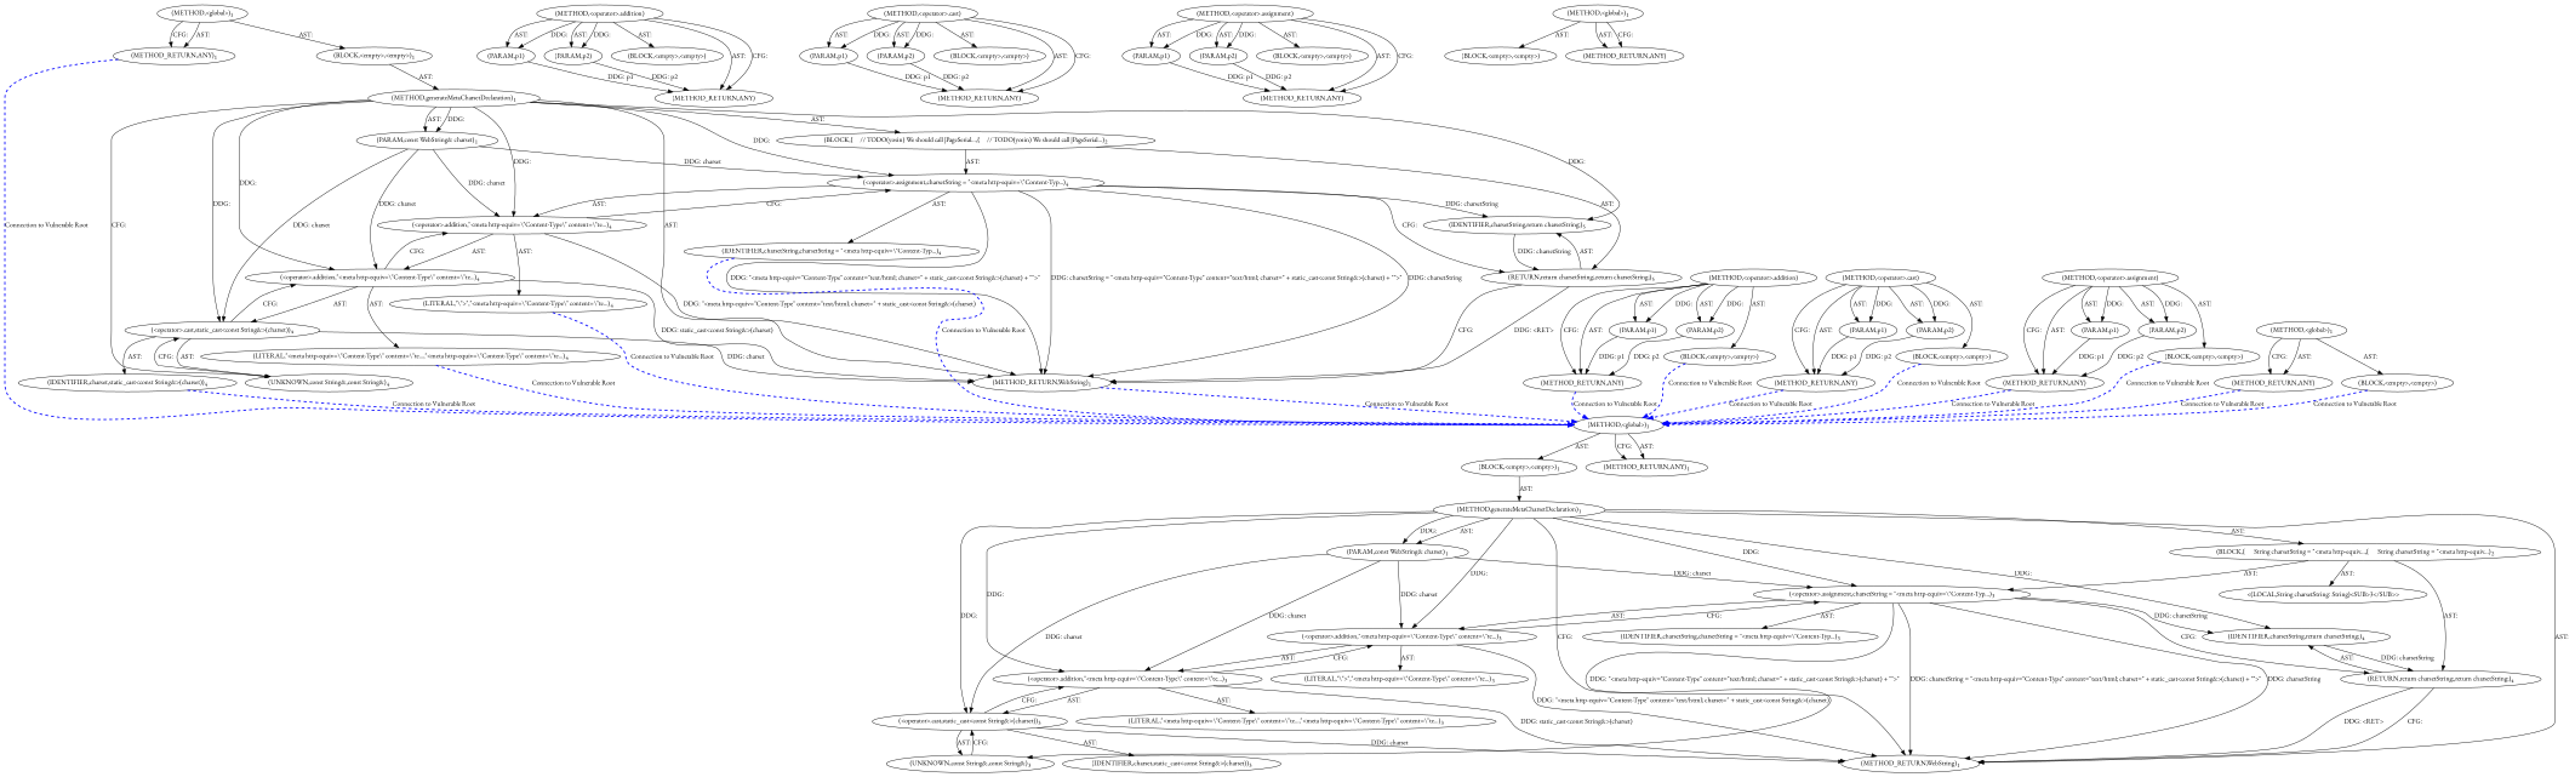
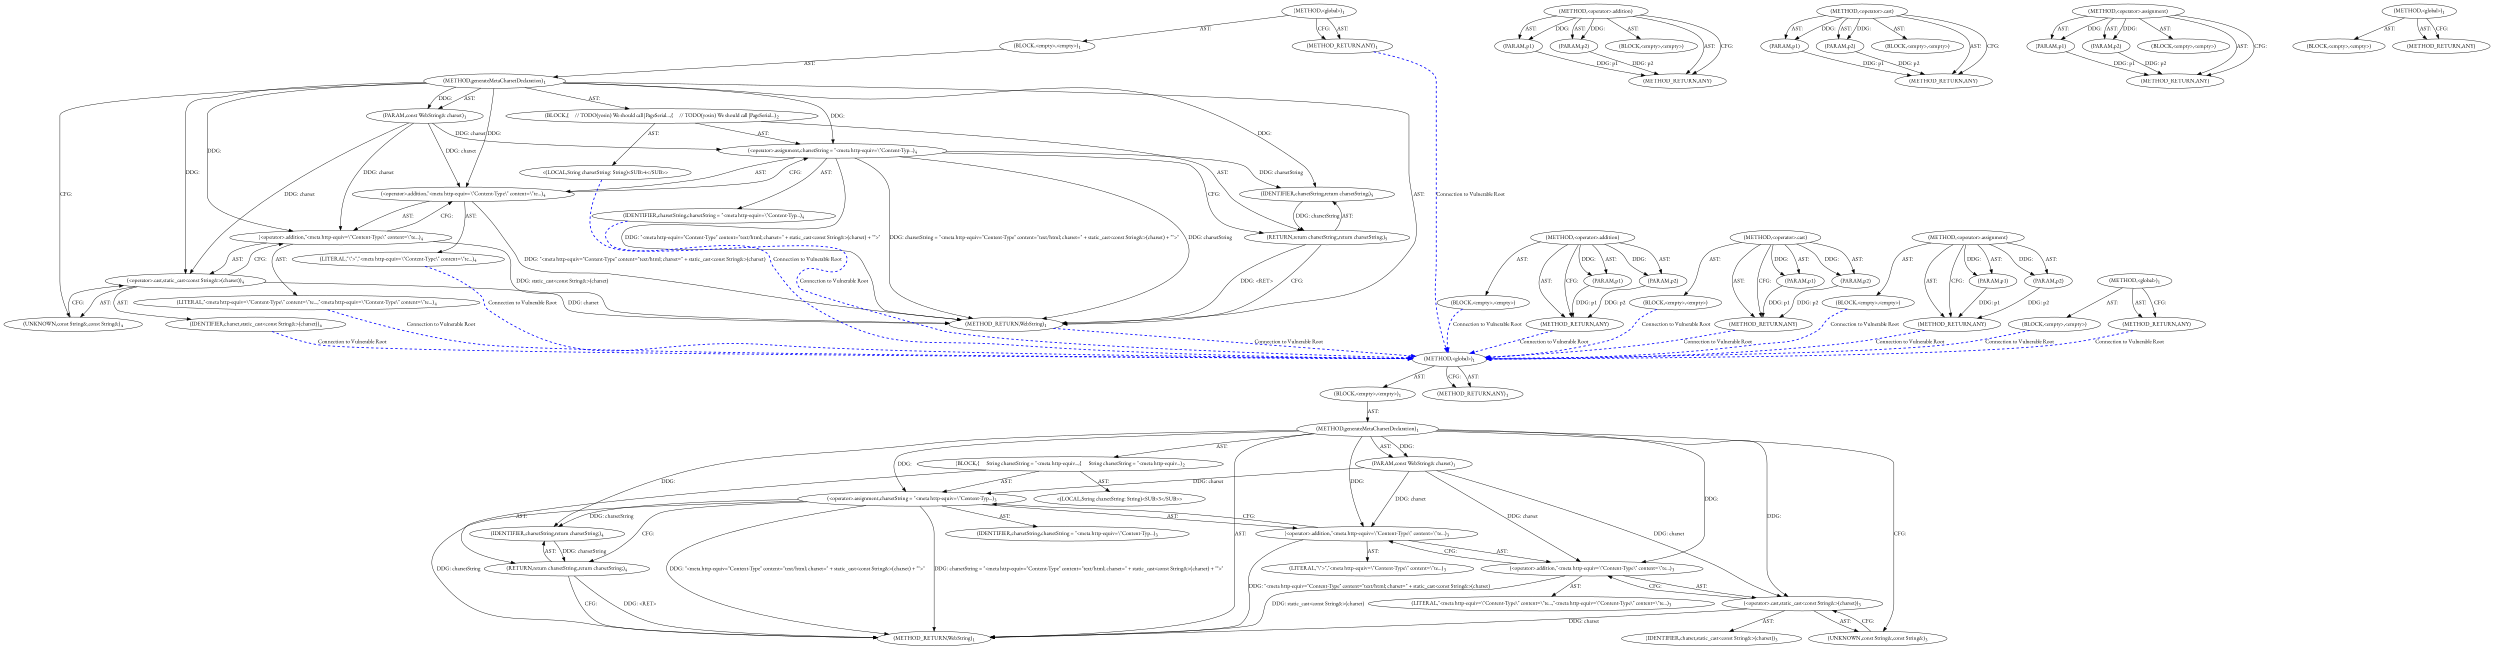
  digraph {
    fontname="EB Garamond"
    node [fontname="EB Garamond"]
    edge [fontname="EB Garamond"]
    n1 [label=<(METHOD,&lt;global&gt;)<SUB>1</SUB>>]
    n2 [label=<(BLOCK,&lt;empty&gt;,&lt;empty&gt;)<SUB>1</SUB>>]
    n3 [label=<(METHOD_RETURN,ANY)<SUB>1</SUB>>]
    n4 [label=<(METHOD,generateMetaCharsetDeclaration)<SUB>1</SUB>>]
    n5 [label=<(PARAM,const WebString&amp; charset)<SUB>1</SUB>>]
    n6 [label=<(BLOCK,{      String charsetString = &quot;&lt;meta http-equiv...,{      String charsetString = &quot;&lt;meta http-equiv...)<SUB>2</SUB>>]
    n7 [label=<(&lt;operator&gt;.assignment,charsetString = &quot;&lt;meta http-equiv=\&quot;Content-Typ...)<SUB>3</SUB>>]
    n8 [label=<(&lt;operator&gt;.addition,&quot;&lt;meta http-equiv=\&quot;Content-Type\&quot; content=\&quot;te...)<SUB>3</SUB>>]
    n9 [label=<(&lt;operator&gt;.addition,&quot;&lt;meta http-equiv=\&quot;Content-Type\&quot; content=\&quot;te...)<SUB>3</SUB>>]
    n10 [label=<(&lt;operator&gt;.cast,static_cast&lt;const String&amp;&gt;(charset))<SUB>3</SUB>>]
    n11 [label=<(UNKNOWN,const String&amp;,const String&amp;)<SUB>3</SUB>>]
    n12 [label=<(IDENTIFIER,charsetString,return charsetString;)<SUB>4</SUB>>]
    n13 [label=<(METHOD_RETURN,WebString)<SUB>1</SUB>>]
    n14 [label="<(LOCAL,String charsetString: String)<SUB>3</SUB>>"]
    n15 [label=<(RETURN,return charsetString;,return charsetString;)<SUB>4</SUB>>]
    n16 [label=<(IDENTIFIER,charsetString,charsetString = &quot;&lt;meta http-equiv=\&quot;Content-Typ...)<SUB>3</SUB>>]
    n17 [label=<(LITERAL,&quot;\&quot;&gt;&quot;,&quot;&lt;meta http-equiv=\&quot;Content-Type\&quot; content=\&quot;te...)<SUB>3</SUB>>]
    n18 [label=<(LITERAL,&quot;&lt;meta http-equiv=\&quot;Content-Type\&quot; content=\&quot;te...,&quot;&lt;meta http-equiv=\&quot;Content-Type\&quot; content=\&quot;te...)<SUB>3</SUB>>]
    n19 [label=<(IDENTIFIER,charset,static_cast&lt;const String&amp;&gt;(charset))<SUB>3</SUB>>]
    n20 [label=<(METHOD,&lt;operator&gt;.addition)>]
    n21 [label=<(PARAM,p1)>]
    n22 [label=<(PARAM,p2)>]
    n23 [label=<(BLOCK,&lt;empty&gt;,&lt;empty&gt;)>]
    n24 [label=<(METHOD_RETURN,ANY)>]
    n25 [label=<(METHOD,&lt;operator&gt;.cast)>]
    n26 [label=<(PARAM,p1)>]
    n27 [label=<(PARAM,p2)>]
    n28 [label=<(BLOCK,&lt;empty&gt;,&lt;empty&gt;)>]
    n29 [label=<(METHOD_RETURN,ANY)>]
    n30 [label=<(METHOD,&lt;operator&gt;.assignment)>]
    n31 [label=<(PARAM,p1)>]
    n32 [label=<(PARAM,p2)>]
    n33 [label=<(BLOCK,&lt;empty&gt;,&lt;empty&gt;)>]
    n34 [label=<(METHOD_RETURN,ANY)>]
    n35 [label=<(METHOD,&lt;global&gt;)<SUB>1</SUB>>]
    n36 [label=<(BLOCK,&lt;empty&gt;,&lt;empty&gt;)>]
    n37 [label=<(METHOD_RETURN,ANY)>]
    n38 [label=<(METHOD,&lt;global&gt;)<SUB>1</SUB>>]
    n39 [label=<(BLOCK,&lt;empty&gt;,&lt;empty&gt;)<SUB>1</SUB>>]
    n40 [label=<(METHOD_RETURN,ANY)<SUB>1</SUB>>]
    n41 [label=<(METHOD,generateMetaCharsetDeclaration)<SUB>1</SUB>>]
    n42 [label=<(PARAM,const WebString&amp; charset)<SUB>1</SUB>>]
    n43 [label=<(BLOCK,{     // TODO(yosin) We should call |PageSerial...,{     // TODO(yosin) We should call |PageSerial...)<SUB>2</SUB>>]
    n44 [label=<(&lt;operator&gt;.assignment,charsetString = &quot;&lt;meta http-equiv=\&quot;Content-Typ...)<SUB>4</SUB>>]
    n45 [label=<(&lt;operator&gt;.addition,&quot;&lt;meta http-equiv=\&quot;Content-Type\&quot; content=\&quot;te...)<SUB>4</SUB>>]
    n46 [label=<(&lt;operator&gt;.addition,&quot;&lt;meta http-equiv=\&quot;Content-Type\&quot; content=\&quot;te...)<SUB>4</SUB>>]
    n47 [label=<(&lt;operator&gt;.cast,static_cast&lt;const String&amp;&gt;(charset))<SUB>4</SUB>>]
    n48 [label=<(UNKNOWN,const String&amp;,const String&amp;)<SUB>4</SUB>>]
    n49 [label=<(IDENTIFIER,charsetString,return charsetString;)<SUB>5</SUB>>]
    n50 [label=<(METHOD_RETURN,WebString)<SUB>1</SUB>>]
+   n51 [label="<(LOCAL,String charsetString: String)<SUB>4</SUB>>"]
    n52 [label=<(RETURN,return charsetString;,return charsetString;)<SUB>5</SUB>>]
    n53 [label=<(IDENTIFIER,charsetString,charsetString = &quot;&lt;meta http-equiv=\&quot;Content-Typ...)<SUB>4</SUB>>]
    n54 [label=<(LITERAL,&quot;\&quot;&gt;&quot;,&quot;&lt;meta http-equiv=\&quot;Content-Type\&quot; content=\&quot;te...)<SUB>4</SUB>>]
    n55 [label=<(LITERAL,&quot;&lt;meta http-equiv=\&quot;Content-Type\&quot; content=\&quot;te...,&quot;&lt;meta http-equiv=\&quot;Content-Type\&quot; content=\&quot;te...)<SUB>4</SUB>>]
    n56 [label=<(IDENTIFIER,charset,static_cast&lt;const String&amp;&gt;(charset))<SUB>4</SUB>>]
    n57 [label=<(METHOD,&lt;operator&gt;.addition)>]
    n58 [label=<(PARAM,p1)>]
    n59 [label=<(PARAM,p2)>]
    n60 [label=<(BLOCK,&lt;empty&gt;,&lt;empty&gt;)>]
    n61 [label=<(METHOD_RETURN,ANY)>]
    n62 [label=<(METHOD,&lt;operator&gt;.cast)>]
    n63 [label=<(PARAM,p1)>]
    n64 [label=<(PARAM,p2)>]
    n65 [label=<(BLOCK,&lt;empty&gt;,&lt;empty&gt;)>]
    n66 [label=<(METHOD_RETURN,ANY)>]
    n67 [label=<(METHOD,&lt;operator&gt;.assignment)>]
    n68 [label=<(PARAM,p1)>]
    n69 [label=<(PARAM,p2)>]
    n70 [label=<(BLOCK,&lt;empty&gt;,&lt;empty&gt;)>]
    n71 [label=<(METHOD_RETURN,ANY)>]
    n72 [label=<(METHOD,&lt;global&gt;)<SUB>1</SUB>>]
    n73 [label=<(BLOCK,&lt;empty&gt;,&lt;empty&gt;)>]
    n74 [label=<(METHOD_RETURN,ANY)>]
    n1 -> n2 [label="AST: "]
    n1 -> n3 [label="AST: "]
    n1 -> n3 [label="CFG: "]
    n2 -> n4 [label="AST: "]
    n4 -> n5 [label="AST: "]
    n4 -> n5 [label="DDG: "]
    n4 -> n6 [label="AST: "]
    n4 -> n7 [label="DDG: "]
    n4 -> n8 [label="DDG: "]
    n4 -> n9 [label="DDG: "]
    n4 -> n10 [label="DDG: "]
    n4 -> n11 [label="CFG: "]
    n4 -> n12 [label="DDG: "]
    n4 -> n13 [label="AST: "]
    n5 -> n7 [label="DDG: charset"]
    n5 -> n8 [label="DDG: charset"]
    n5 -> n9 [label="DDG: charset"]
    n5 -> n10 [label="DDG: charset"]
    n6 -> n7 [label="AST: "]
    n6 -> n14 [label="AST: "]
    n6 -> n15 [label="AST: "]
    n7 -> n8 [label="AST: "]
    n7 -> n12 [label="DDG: charsetString"]
    n7 -> n13 [label="DDG: charsetString"]
    n7 -> n13 [label="DDG: &quot;&lt;meta http-equiv=\&quot;Content-Type\&quot; content=\&quot;text/html; charset=&quot; + static_cast&lt;const String&amp;&gt;(charset) + &quot;\&quot;&gt;&quot;"]
    n7 -> n13 [label="DDG: charsetString = &quot;&lt;meta http-equiv=\&quot;Content-Type\&quot; content=\&quot;text/html; charset=&quot; + static_cast&lt;const String&amp;&gt;(charset) + &quot;\&quot;&gt;&quot;"]
    n7 -> n15 [label="CFG: "]
    n7 -> n16 [label="AST: "]
    n8 -> n7 [label="CFG: "]
    n8 -> n9 [label="AST: "]
    n8 -> n13 [label="DDG: &quot;&lt;meta http-equiv=\&quot;Content-Type\&quot; content=\&quot;text/html; charset=&quot; + static_cast&lt;const String&amp;&gt;(charset)"]
    n8 -> n17 [label="AST: "]
    n9 -> n8 [label="CFG: "]
    n9 -> n10 [label="AST: "]
    n9 -> n13 [label="DDG: static_cast&lt;const String&amp;&gt;(charset)"]
    n9 -> n18 [label="AST: "]
    n10 -> n9 [label="CFG: "]
    n10 -> n11 [label="AST: "]
    n10 -> n13 [label="DDG: charset"]
    n10 -> n19 [label="AST: "]
    n11 -> n10 [label="CFG: "]
    n12 -> n15 [label="DDG: charsetString"]
    n15 -> n12 [label="AST: "]
    n15 -> n13 [label="CFG: "]
    n15 -> n13 [label="DDG: &lt;RET&gt;"]
    n20 -> n21 [label="AST: "]
    n20 -> n21 [label="DDG: "]
    n20 -> n22 [label="AST: "]
    n20 -> n22 [label="DDG: "]
    n20 -> n23 [label="AST: "]
    n20 -> n24 [label="AST: "]
    n20 -> n24 [label="CFG: "]
    n21 -> n24 [label="DDG: p1"]
    n22 -> n24 [label="DDG: p2"]
    n25 -> n26 [label="AST: "]
    n25 -> n26 [label="DDG: "]
    n25 -> n27 [label="AST: "]
    n25 -> n27 [label="DDG: "]
    n25 -> n28 [label="AST: "]
    n25 -> n29 [label="AST: "]
    n25 -> n29 [label="CFG: "]
    n26 -> n29 [label="DDG: p1"]
    n27 -> n29 [label="DDG: p2"]
    n30 -> n31 [label="AST: "]
    n30 -> n31 [label="DDG: "]
    n30 -> n32 [label="AST: "]
    n30 -> n32 [label="DDG: "]
    n30 -> n33 [label="AST: "]
    n30 -> n34 [label="AST: "]
    n30 -> n34 [label="CFG: "]
    n31 -> n34 [label="DDG: p1"]
    n32 -> n34 [label="DDG: p2"]
    n35 -> n36 [label="AST: "]
    n35 -> n37 [label="AST: "]
    n35 -> n37 [label="CFG: "]
    n38 -> n39 [label="AST: "]
    n38 -> n40 [label="AST: "]
    n38 -> n40 [label="CFG: "]
    n39 -> n41 [label="AST: "]
    n40 -> n1 [color=blue label="Connection to Vulnerable Root" penwidth=2.0 style=dashed]
    n41 -> n42 [label="AST: "]
    n41 -> n42 [label="DDG: "]
    n41 -> n43 [label="AST: "]
    n41 -> n44 [label="DDG: "]
    n41 -> n45 [label="DDG: "]
    n41 -> n46 [label="DDG: "]
    n41 -> n47 [label="DDG: "]
    n41 -> n48 [label="CFG: "]
    n41 -> n49 [label="DDG: "]
    n41 -> n50 [label="AST: "]
    n42 -> n44 [label="DDG: charset"]
    n42 -> n45 [label="DDG: charset"]
    n42 -> n46 [label="DDG: charset"]
    n42 -> n47 [label="DDG: charset"]
    n43 -> n44 [label="AST: "]
+   n43 -> n51 [label="AST: "]
    n43 -> n52 [label="AST: "]
    n44 -> n45 [label="AST: "]
    n44 -> n49 [label="DDG: charsetString"]
    n44 -> n50 [label="DDG: charsetString"]
    n44 -> n50 [label="DDG: &quot;&lt;meta http-equiv=\&quot;Content-Type\&quot; content=\&quot;text/html; charset=&quot; + static_cast&lt;const String&amp;&gt;(charset) + &quot;\&quot;&gt;&quot;"]
    n44 -> n50 [label="DDG: charsetString = &quot;&lt;meta http-equiv=\&quot;Content-Type\&quot; content=\&quot;text/html; charset=&quot; + static_cast&lt;const String&amp;&gt;(charset) + &quot;\&quot;&gt;&quot;"]
    n44 -> n52 [label="CFG: "]
    n44 -> n53 [label="AST: "]
    n45 -> n44 [label="CFG: "]
    n45 -> n46 [label="AST: "]
    n45 -> n50 [label="DDG: &quot;&lt;meta http-equiv=\&quot;Content-Type\&quot; content=\&quot;text/html; charset=&quot; + static_cast&lt;const String&amp;&gt;(charset)"]
    n45 -> n54 [label="AST: "]
    n46 -> n45 [label="CFG: "]
    n46 -> n47 [label="AST: "]
    n46 -> n50 [label="DDG: static_cast&lt;const String&amp;&gt;(charset)"]
    n46 -> n55 [label="AST: "]
    n47 -> n46 [label="CFG: "]
    n47 -> n48 [label="AST: "]
    n47 -> n50 [label="DDG: charset"]
    n47 -> n56 [label="AST: "]
    n48 -> n47 [label="CFG: "]
    n49 -> n52 [label="DDG: charsetString"]
    n50 -> n1 [color=blue label="Connection to Vulnerable Root" penwidth=2.0 style=dashed]
+   n51 -> n1 [color=blue label="Connection to Vulnerable Root" penwidth=2.0 style=dashed]
    n52 -> n49 [label="AST: "]
    n52 -> n50 [label="CFG: "]
    n52 -> n50 [label="DDG: &lt;RET&gt;"]
    n53 -> n1 [color=blue label="Connection to Vulnerable Root" penwidth=2.0 style=dashed]
    n54 -> n1 [color=blue label="Connection to Vulnerable Root" penwidth=2.0 style=dashed]
    n55 -> n1 [color=blue label="Connection to Vulnerable Root" penwidth=2.0 style=dashed]
    n56 -> n1 [color=blue label="Connection to Vulnerable Root" penwidth=2.0 style=dashed]
    n57 -> n58 [label="AST: "]
    n57 -> n58 [label="DDG: "]
    n57 -> n59 [label="AST: "]
    n57 -> n59 [label="DDG: "]
    n57 -> n60 [label="AST: "]
    n57 -> n61 [label="AST: "]
    n57 -> n61 [label="CFG: "]
    n58 -> n61 [label="DDG: p1"]
    n59 -> n61 [label="DDG: p2"]
    n60 -> n1 [color=blue label="Connection to Vulnerable Root" penwidth=2.0 style=dashed]
    n61 -> n1 [color=blue label="Connection to Vulnerable Root" penwidth=2.0 style=dashed]
    n62 -> n63 [label="AST: "]
    n62 -> n63 [label="DDG: "]
    n62 -> n64 [label="AST: "]
    n62 -> n64 [label="DDG: "]
    n62 -> n65 [label="AST: "]
    n62 -> n66 [label="AST: "]
    n62 -> n66 [label="CFG: "]
    n63 -> n66 [label="DDG: p1"]
    n64 -> n66 [label="DDG: p2"]
    n65 -> n1 [color=blue label="Connection to Vulnerable Root" penwidth=2.0 style=dashed]
    n66 -> n1 [color=blue label="Connection to Vulnerable Root" penwidth=2.0 style=dashed]
    n67 -> n68 [label="AST: "]
    n67 -> n68 [label="DDG: "]
    n67 -> n69 [label="AST: "]
    n67 -> n69 [label="DDG: "]
    n67 -> n70 [label="AST: "]
    n67 -> n71 [label="AST: "]
    n67 -> n71 [label="CFG: "]
    n68 -> n71 [label="DDG: p1"]
    n69 -> n71 [label="DDG: p2"]
    n70 -> n1 [color=blue label="Connection to Vulnerable Root" penwidth=2.0 style=dashed]
    n71 -> n1 [color=blue label="Connection to Vulnerable Root" penwidth=2.0 style=dashed]
    n72 -> n73 [label="AST: "]
    n72 -> n74 [label="AST: "]
    n72 -> n74 [label="CFG: "]
    n73 -> n1 [color=blue label="Connection to Vulnerable Root" penwidth=2.0 style=dashed]
    n74 -> n1 [color=blue label="Connection to Vulnerable Root" penwidth=2.0 style=dashed]
  }
